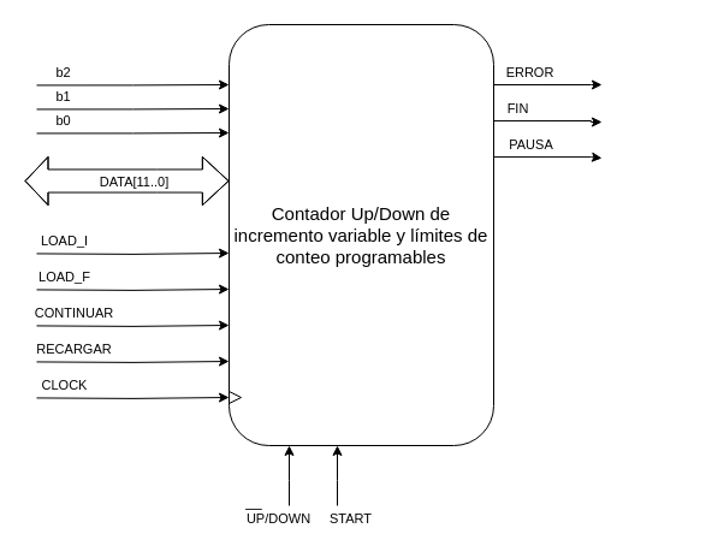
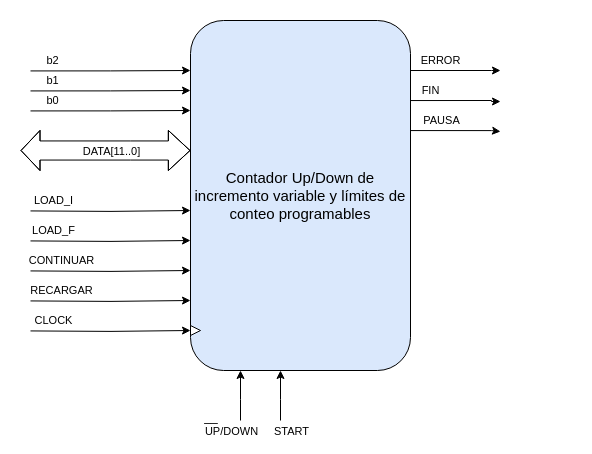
  <mxCell id="0" />
  <mxCell id="1" parent="0" />
- <mxCell id="2" value="&lt;font style=&quot;font-size: 15px;&quot;&gt;Contador Up/Down de incremento variable y límites de conteo programables&lt;/font&gt;" style="rounded=1;whiteSpace=wrap;html=1;" parent="1" vertex="1"><mxGeometry x="190" y="20" width="220" height="350" as="geometry" /></mxCell>
+ <mxCell id="2" value="&lt;font style=&quot;font-size: 15px;&quot;&gt;Contador Up/Down de incremento variable y límites de conteo programables&lt;/font&gt;" style="rounded=1;whiteSpace=wrap;html=1;fillColor=#dae8fc;" parent="1" vertex="1"><mxGeometry x="190" y="20" width="220" height="350" as="geometry" /></mxCell>
  <mxCell id="3" style="edgeStyle=orthogonalEdgeStyle;rounded=0;orthogonalLoop=1;jettySize=auto;html=1;exitX=0;exitY=0.25;exitDx=0;exitDy=0;entryX=0;entryY=0.25;entryDx=0;entryDy=0;" parent="1" edge="1"><mxGeometry relative="1" as="geometry"><mxPoint x="190" y="90" as="targetPoint" /><mxPoint x="30" y="90.429" as="sourcePoint" /><Array as="points"><mxPoint x="110" y="90" /></Array></mxGeometry></mxCell>
  <mxCell id="4" value="b1" style="edgeLabel;html=1;align=center;verticalAlign=middle;resizable=0;points=[];" parent="3" vertex="1" connectable="0"><mxGeometry x="-0.722" y="2" relative="1" as="geometry"><mxPoint y="-9" as="offset" /></mxGeometry></mxCell>
  <mxCell id="5" style="edgeStyle=orthogonalEdgeStyle;rounded=0;orthogonalLoop=1;jettySize=auto;html=1;exitX=0;exitY=0.25;exitDx=0;exitDy=0;entryX=0;entryY=0.25;entryDx=0;entryDy=0;" parent="1" edge="1"><mxGeometry relative="1" as="geometry"><mxPoint x="190" y="110" as="targetPoint" /><mxPoint x="30" y="110.429" as="sourcePoint" /><Array as="points"><mxPoint x="110" y="110" /></Array></mxGeometry></mxCell>
  <mxCell id="6" value="b0" style="edgeLabel;html=1;align=center;verticalAlign=middle;resizable=0;points=[];" parent="5" vertex="1" connectable="0"><mxGeometry x="-0.722" y="2" relative="1" as="geometry"><mxPoint y="-9" as="offset" /></mxGeometry></mxCell>
  <mxCell id="7" value="" style="shape=flexArrow;endArrow=classic;startArrow=classic;html=1;rounded=0;width=19.111;endSize=6.876;" parent="1" edge="1"><mxGeometry width="100" height="100" relative="1" as="geometry"><mxPoint x="20" y="150" as="sourcePoint" /><mxPoint x="190" y="150" as="targetPoint" /><Array as="points"><mxPoint x="130" y="150" /></Array></mxGeometry></mxCell>
  <mxCell id="8" value="DATA[11..0]" style="edgeLabel;html=1;align=center;verticalAlign=middle;resizable=0;points=[];" parent="7" vertex="1" connectable="0"><mxGeometry x="-0.095" y="-1" relative="1" as="geometry"><mxPoint x="13" y="-1" as="offset" /></mxGeometry></mxCell>
  <mxCell id="9" style="edgeStyle=orthogonalEdgeStyle;rounded=0;orthogonalLoop=1;jettySize=auto;html=1;exitX=0;exitY=0.25;exitDx=0;exitDy=0;entryX=0;entryY=0.25;entryDx=0;entryDy=0;" parent="1" edge="1"><mxGeometry relative="1" as="geometry"><mxPoint x="190" y="210" as="targetPoint" /><mxPoint x="30" y="210.429" as="sourcePoint" /></mxGeometry></mxCell>
  <mxCell id="10" value="LOAD_I" style="edgeLabel;html=1;align=center;verticalAlign=middle;resizable=0;points=[];" parent="9" vertex="1" connectable="0"><mxGeometry x="-0.722" y="2" relative="1" as="geometry"><mxPoint y="-9" as="offset" /></mxGeometry></mxCell>
  <mxCell id="11" style="edgeStyle=orthogonalEdgeStyle;rounded=0;orthogonalLoop=1;jettySize=auto;html=1;exitX=0;exitY=0.25;exitDx=0;exitDy=0;entryX=0;entryY=0.25;entryDx=0;entryDy=0;" parent="1" edge="1"><mxGeometry relative="1" as="geometry"><mxPoint x="190" y="240" as="targetPoint" /><mxPoint x="30" y="240.429" as="sourcePoint" /></mxGeometry></mxCell>
  <mxCell id="12" value="LOAD_F" style="edgeLabel;html=1;align=center;verticalAlign=middle;resizable=0;points=[];" parent="11" vertex="1" connectable="0"><mxGeometry x="-0.722" y="2" relative="1" as="geometry"><mxPoint y="-9" as="offset" /></mxGeometry></mxCell>
  <mxCell id="13" style="edgeStyle=orthogonalEdgeStyle;rounded=0;orthogonalLoop=1;jettySize=auto;html=1;exitX=0;exitY=0.25;exitDx=0;exitDy=0;entryX=0;entryY=0.25;entryDx=0;entryDy=0;" parent="1" edge="1"><mxGeometry relative="1" as="geometry"><mxPoint x="190" y="270" as="targetPoint" /><mxPoint x="30" y="270.429" as="sourcePoint" /></mxGeometry></mxCell>
  <mxCell id="14" value="CONTINUAR" style="edgeLabel;html=1;align=center;verticalAlign=middle;resizable=0;points=[];" parent="13" vertex="1" connectable="0"><mxGeometry x="-0.722" y="2" relative="1" as="geometry"><mxPoint x="8" y="-9" as="offset" /></mxGeometry></mxCell>
  <mxCell id="15" style="edgeStyle=orthogonalEdgeStyle;rounded=0;orthogonalLoop=1;jettySize=auto;html=1;exitX=0;exitY=0.25;exitDx=0;exitDy=0;entryX=0;entryY=0.25;entryDx=0;entryDy=0;" parent="1" edge="1"><mxGeometry relative="1" as="geometry"><mxPoint x="190" y="300" as="targetPoint" /><mxPoint x="30" y="300.429" as="sourcePoint" /></mxGeometry></mxCell>
  <mxCell id="16" value="RECARGAR" style="edgeLabel;html=1;align=center;verticalAlign=middle;resizable=0;points=[];" parent="15" vertex="1" connectable="0"><mxGeometry x="-0.722" y="2" relative="1" as="geometry"><mxPoint x="8" y="-9" as="offset" /></mxGeometry></mxCell>
  <mxCell id="17" style="edgeStyle=orthogonalEdgeStyle;rounded=0;orthogonalLoop=1;jettySize=auto;html=1;exitX=0;exitY=0.25;exitDx=0;exitDy=0;entryX=0;entryY=0.25;entryDx=0;entryDy=0;" parent="1" edge="1"><mxGeometry relative="1" as="geometry"><mxPoint x="190" y="330" as="targetPoint" /><mxPoint x="30" y="330.429" as="sourcePoint" /></mxGeometry></mxCell>
  <mxCell id="18" value="CLOCK" style="edgeLabel;html=1;align=center;verticalAlign=middle;resizable=0;points=[];" parent="17" vertex="1" connectable="0"><mxGeometry x="-0.722" y="2" relative="1" as="geometry"><mxPoint y="-9" as="offset" /></mxGeometry></mxCell>
  <mxCell id="19" style="edgeStyle=orthogonalEdgeStyle;rounded=0;orthogonalLoop=1;jettySize=auto;html=1;exitX=0;exitY=0.25;exitDx=0;exitDy=0;" parent="1" edge="1"><mxGeometry relative="1" as="geometry"><mxPoint x="500" y="70" as="targetPoint" /><mxPoint x="410" y="70.029" as="sourcePoint" /><Array as="points"><mxPoint x="491" y="69.6" /><mxPoint x="570" y="70.6" /></Array></mxGeometry></mxCell>
  <mxCell id="20" value="ERROR" style="edgeLabel;html=1;align=center;verticalAlign=middle;resizable=0;points=[];" parent="19" vertex="1" connectable="0"><mxGeometry x="-0.722" y="2" relative="1" as="geometry"><mxPoint x="17" y="-9" as="offset" /></mxGeometry></mxCell>
  <mxCell id="21" style="edgeStyle=orthogonalEdgeStyle;rounded=0;orthogonalLoop=1;jettySize=auto;html=1;exitX=0;exitY=0.25;exitDx=0;exitDy=0;" parent="1" edge="1"><mxGeometry relative="1" as="geometry"><mxPoint x="500" y="101" as="targetPoint" /><mxPoint x="410" y="100.049" as="sourcePoint" /><Array as="points"><mxPoint x="491" y="99.62" /><mxPoint x="570" y="100.62" /></Array></mxGeometry></mxCell>
  <mxCell id="22" value="FIN" style="edgeLabel;html=1;align=center;verticalAlign=middle;resizable=0;points=[];" parent="21" vertex="1" connectable="0"><mxGeometry x="-0.722" y="2" relative="1" as="geometry"><mxPoint x="7" y="-9" as="offset" /></mxGeometry></mxCell>
  <mxCell id="23" style="edgeStyle=orthogonalEdgeStyle;rounded=0;orthogonalLoop=1;jettySize=auto;html=1;exitX=0;exitY=0.25;exitDx=0;exitDy=0;" parent="1" edge="1"><mxGeometry relative="1" as="geometry"><mxPoint x="500" y="131" as="targetPoint" /><mxPoint x="410" y="130.069" as="sourcePoint" /><Array as="points"><mxPoint x="491" y="129.64" /><mxPoint x="570" y="130.64" /></Array></mxGeometry></mxCell>
  <mxCell id="24" value="PAUSA" style="edgeLabel;html=1;align=center;verticalAlign=middle;resizable=0;points=[];" parent="23" vertex="1" connectable="0"><mxGeometry x="-0.722" y="2" relative="1" as="geometry"><mxPoint x="17" y="-9" as="offset" /></mxGeometry></mxCell>
  <mxCell id="25" style="edgeStyle=orthogonalEdgeStyle;rounded=0;orthogonalLoop=1;jettySize=auto;html=1;" parent="1" edge="1"><mxGeometry relative="1" as="geometry"><mxPoint x="240" y="370" as="targetPoint" /><mxPoint x="240" y="420" as="sourcePoint" /><Array as="points"><mxPoint x="240" y="398.99" /><mxPoint x="240" y="398.99" /></Array></mxGeometry></mxCell>
  <mxCell id="26" value="UP/DOWN" style="edgeLabel;html=1;align=center;verticalAlign=middle;resizable=0;points=[];" parent="25" vertex="1" connectable="0"><mxGeometry x="-0.722" y="2" relative="1" as="geometry"><mxPoint x="-8" y="17" as="offset" /></mxGeometry></mxCell>
  <mxCell id="27" style="edgeStyle=orthogonalEdgeStyle;rounded=0;orthogonalLoop=1;jettySize=auto;html=1;" parent="1" edge="1"><mxGeometry relative="1" as="geometry"><mxPoint x="280" y="370" as="targetPoint" /><mxPoint x="280" y="420" as="sourcePoint" /><Array as="points"><mxPoint x="280" y="398.99" /><mxPoint x="280" y="398.99" /></Array></mxGeometry></mxCell>
  <mxCell id="28" value="START" style="edgeLabel;html=1;align=center;verticalAlign=middle;resizable=0;points=[];" parent="27" vertex="1" connectable="0"><mxGeometry x="-0.722" y="2" relative="1" as="geometry"><mxPoint x="12" y="17" as="offset" /></mxGeometry></mxCell>
  <mxCell id="29" style="edgeStyle=orthogonalEdgeStyle;rounded=0;orthogonalLoop=1;jettySize=auto;html=1;exitX=0;exitY=0.25;exitDx=0;exitDy=0;entryX=0;entryY=0.25;entryDx=0;entryDy=0;" parent="1" edge="1"><mxGeometry relative="1" as="geometry"><mxPoint x="190" y="70" as="targetPoint" /><mxPoint x="30" y="70.429" as="sourcePoint" /><Array as="points"><mxPoint x="110" y="70" /></Array></mxGeometry></mxCell>
  <mxCell id="30" value="b2" style="edgeLabel;html=1;align=center;verticalAlign=middle;resizable=0;points=[];" parent="29" vertex="1" connectable="0"><mxGeometry x="-0.722" y="2" relative="1" as="geometry"><mxPoint y="-9" as="offset" /></mxGeometry></mxCell>
  <mxCell id="31" value="__" style="text;html=1;align=center;verticalAlign=middle;whiteSpace=wrap;rounded=0;" parent="1" vertex="1"><mxGeometry x="181" y="402" width="60" height="30" as="geometry" /></mxCell>
  <mxCell id="32" value="" style="triangle;whiteSpace=wrap;html=1;" parent="1" vertex="1"><mxGeometry x="190" y="325" width="10" height="10" as="geometry" /></mxCell>
